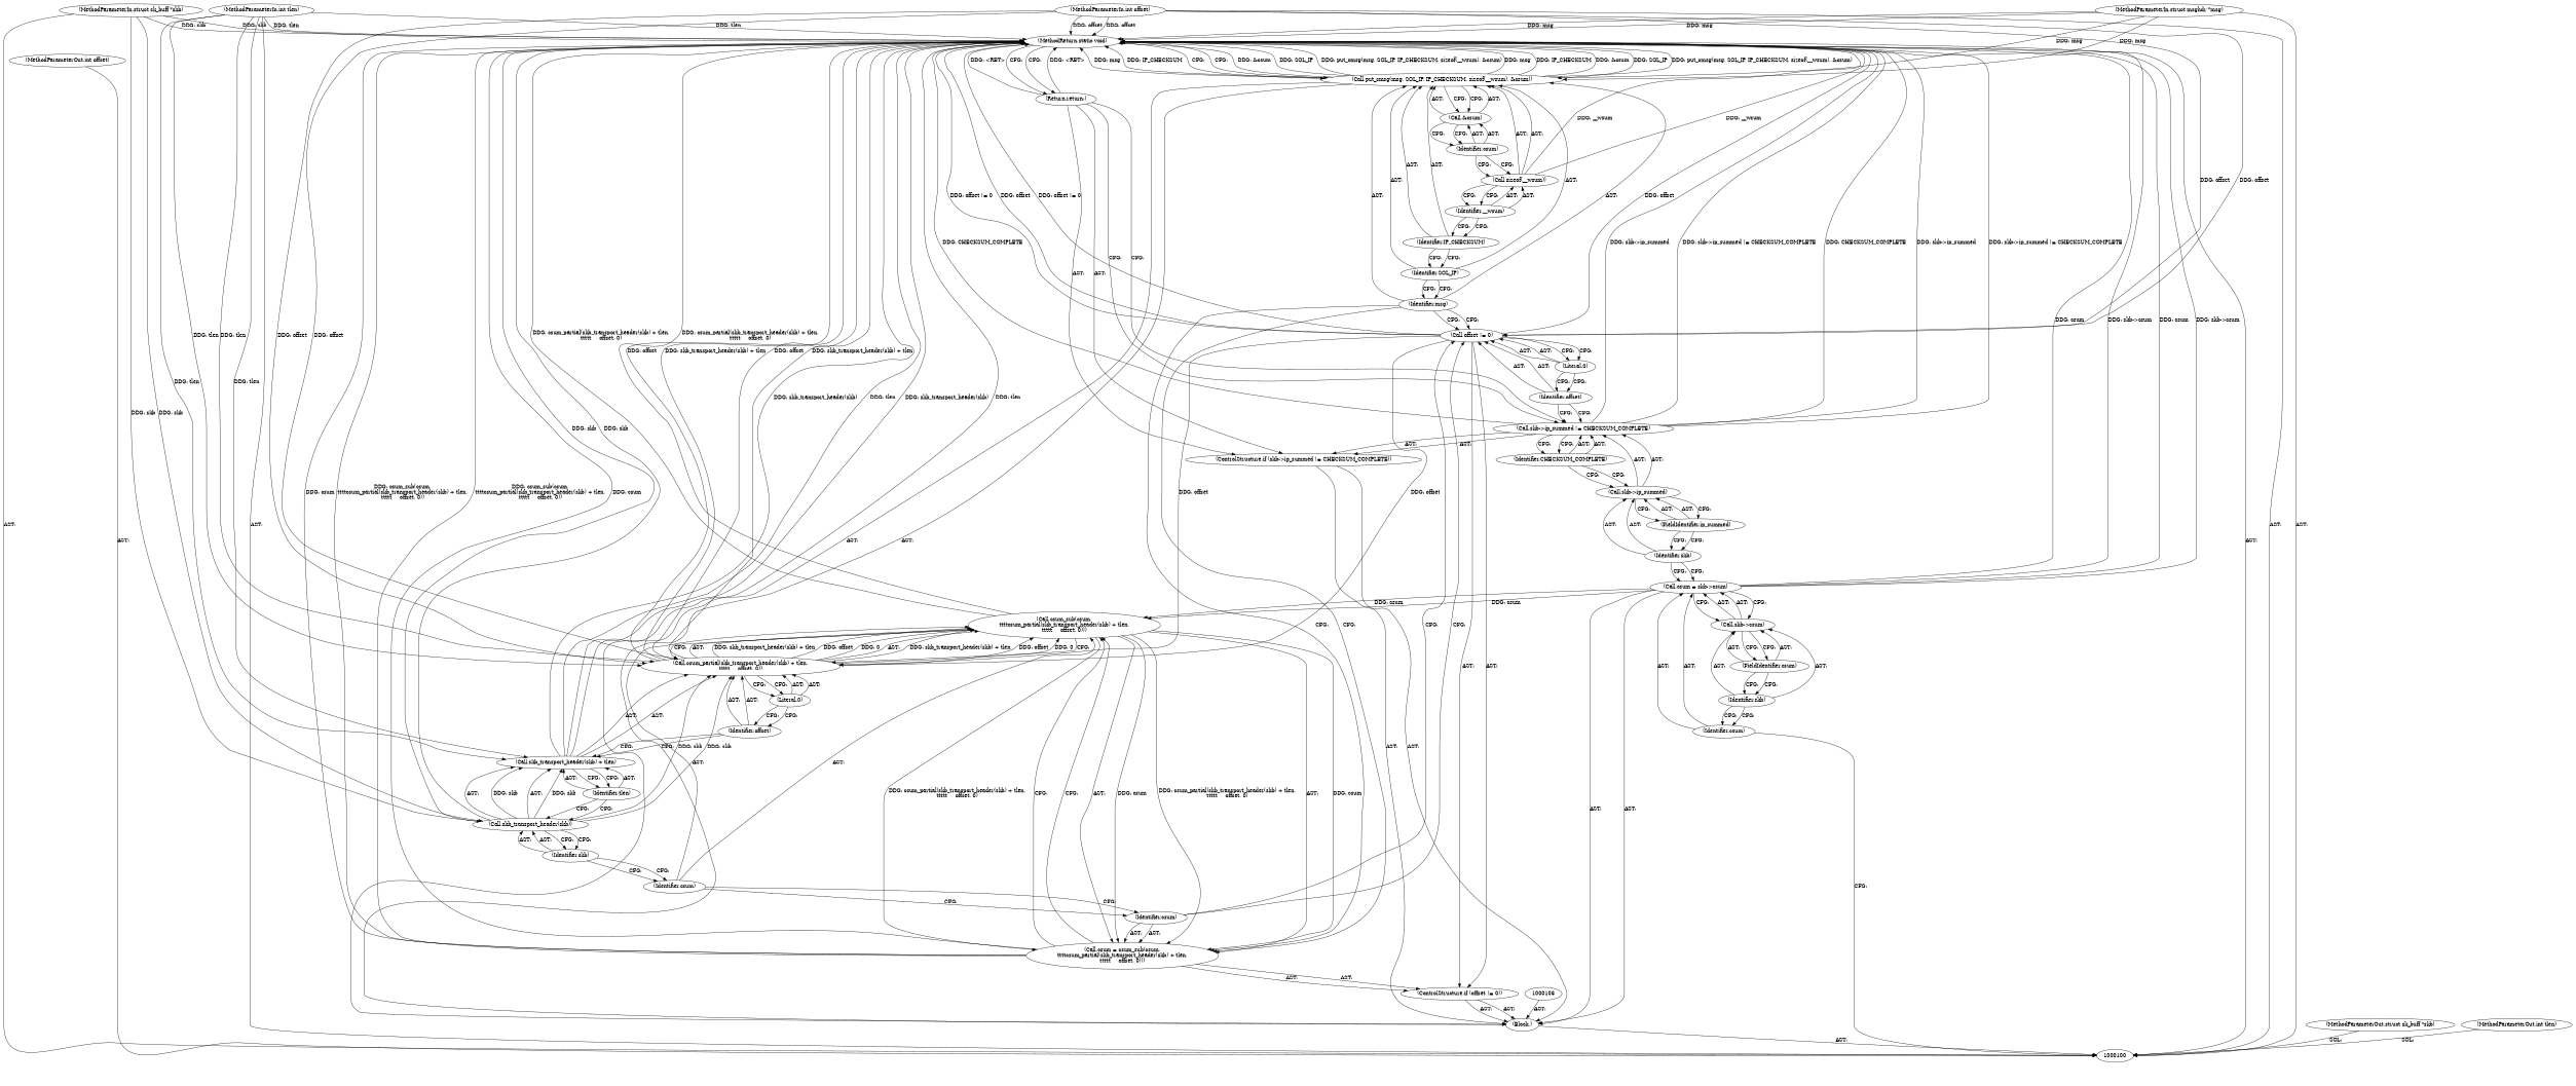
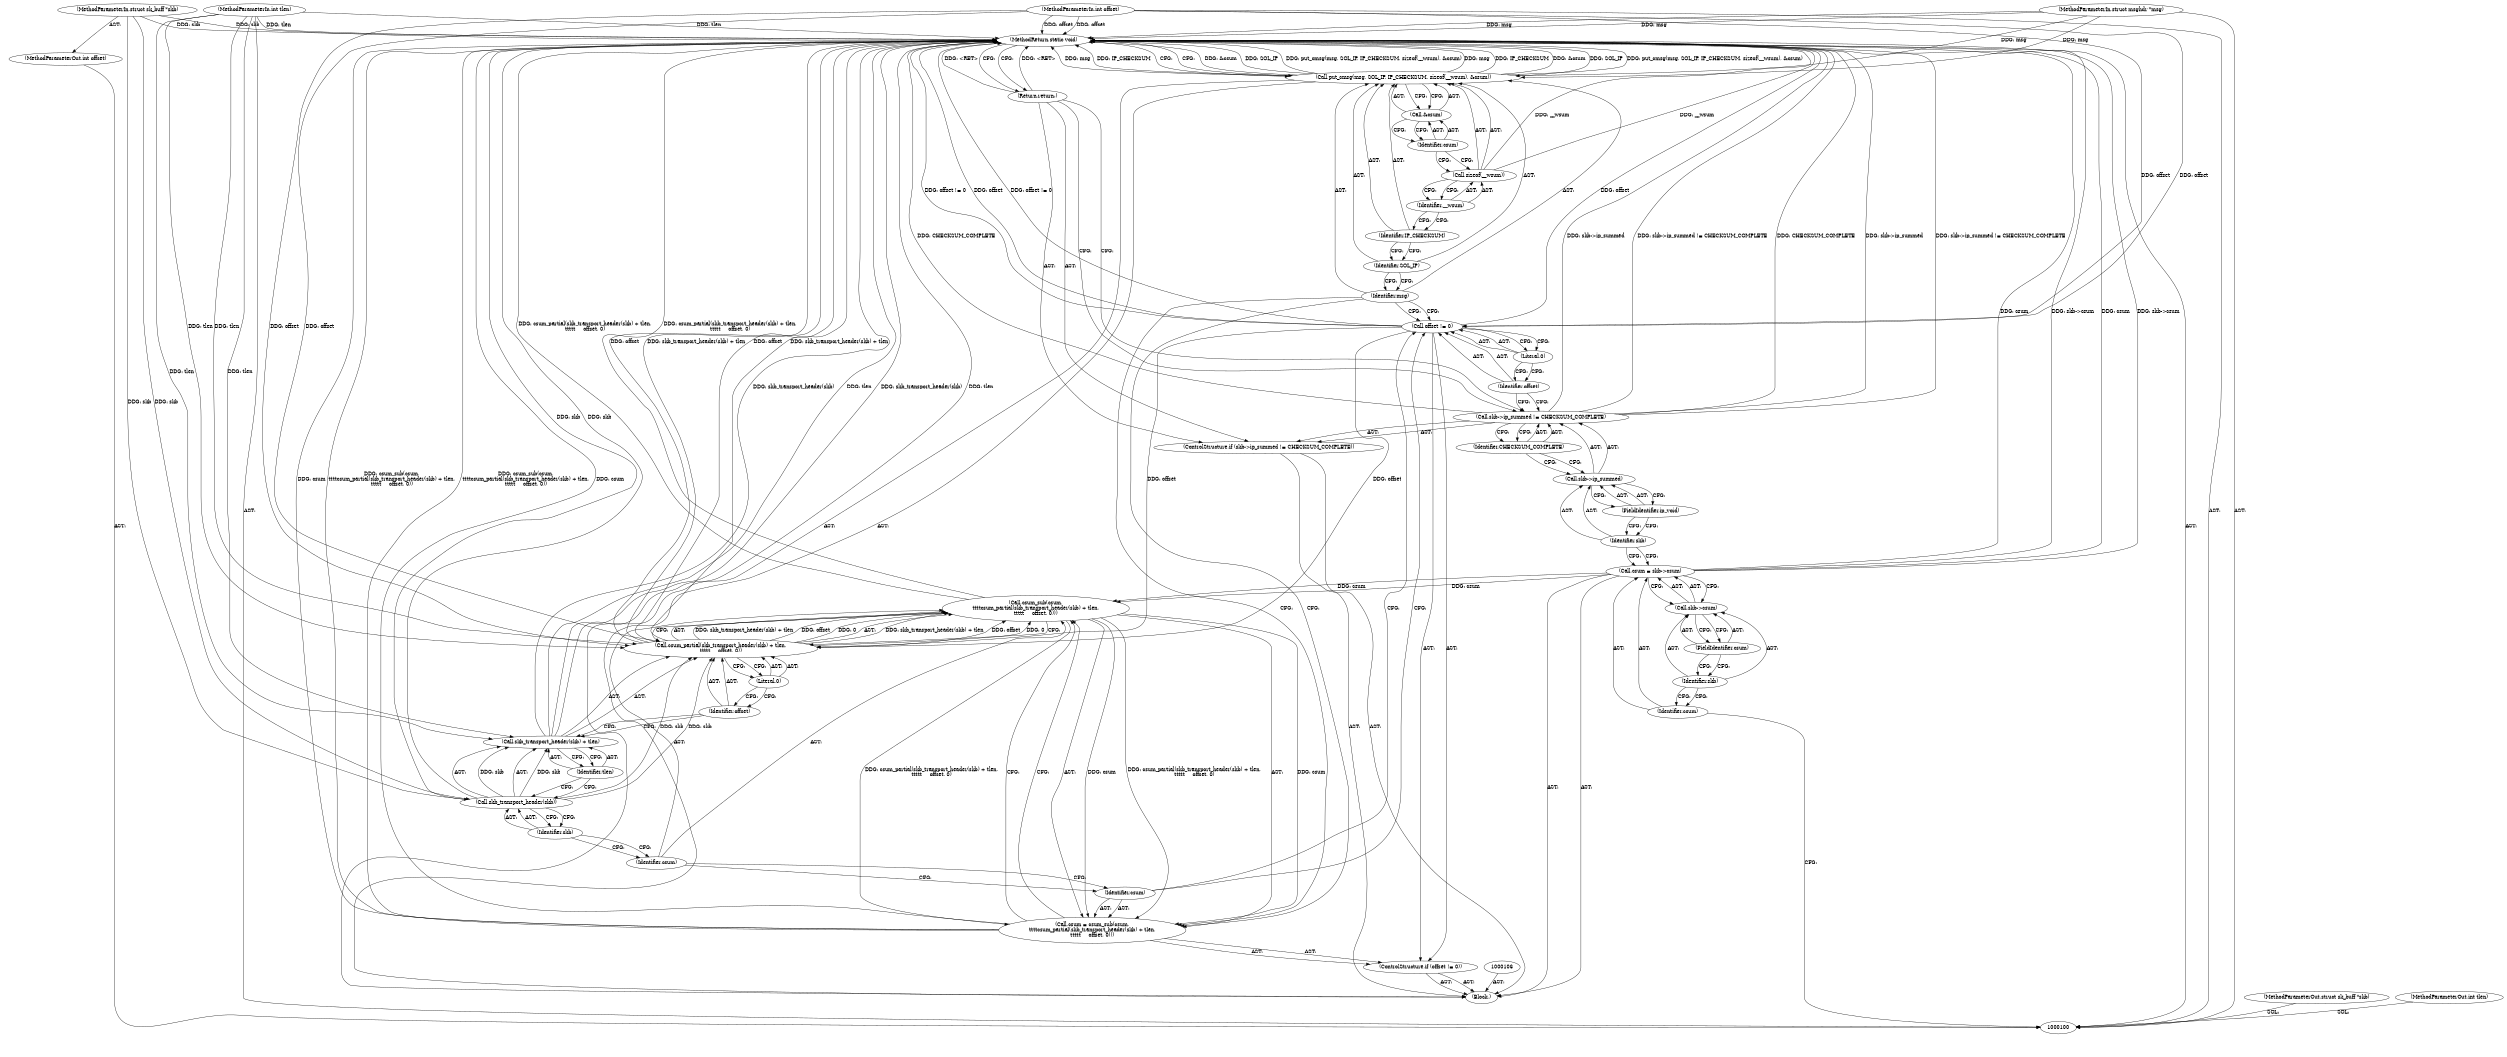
  digraph {
    n1 [label="(MethodReturn,static void)"]
    n2 [label="(Call,put_cmsg(msg, SOL_IP, IP_CHECKSUM, sizeof(__wsum), &csum))"]
    n3 [label="(Return,return;)"]
    1000100
    n5 [label="(Call,&csum)"]
    n6 [label="(Block,)"]
    n7 [label="(ControlStructure,if (skb->ip_summed != CHECKSUM_COMPLETE))"]
    n8 [label="(Call,skb->ip_summed != CHECKSUM_COMPLETE)"]
    n9 [label="(MethodParameterIn,struct msghdr *msg)"]
    n10 [label="(MethodParameterIn,struct sk_buff *skb)"]
    n11 [label="(Call,skb_transport_header(skb))"]
    n12 [label="(Call,csum_partial(skb_transport_header(skb) + tlen,\n\t\t\t\t\t     offset, 0))"]
    n13 [label="(Call,skb_transport_header(skb) + tlen)"]
    n14 [label="(Identifier,skb)"]
    n15 [label="(MethodParameterOut,struct sk_buff *skb)"]
    n16 [label="(Identifier,csum)"]
    n17 [label="(Identifier,csum)"]
    n18 [label="(Call,csum_sub(csum,\n\t\t\t\tcsum_partial(skb_transport_header(skb) + tlen,\n\t\t\t\t\t     offset, 0)))"]
    n19 [label="(Call,csum = csum_sub(csum,\n\t\t\t\tcsum_partial(skb_transport_header(skb) + tlen,\n\t\t\t\t\t     offset, 0)))"]
    n20 [label="(Call,offset != 0)"]
    n21 [label="(ControlStructure,if (offset != 0))"]
    n22 [label="(Literal,0)"]
    n23 [label="(Literal,0)"]
    n24 [label="(Identifier,tlen)"]
    n25 [label="(Identifier,offset)"]
    n26 [label="(Identifier,msg)"]
    n27 [label="(Identifier,SOL_IP)"]
    n28 [label="(Identifier,csum)"]
    n29 [label="(Identifier,IP_CHECKSUM)"]
    n30 [label="(Call,sizeof(__wsum))"]
    n31 [label="(Identifier,__wsum)"]
    n32 [label="(MethodParameterIn,int offset)"]
    n33 [label="(MethodParameterOut,int offset)"]
    n34 [label="(MethodParameterIn,int tlen)"]
    n35 [label="(MethodParameterOut,int tlen)"]
    n36 [label="(Call,skb->csum)"]
    n37 [label="(FieldIdentifier,csum)"]
    n38 [label="(Call,csum = skb->csum)"]
    n39 [label="(Identifier,skb)"]
    n40 [label="(Identifier,csum)"]
-   n41 [label="(FieldIdentifier,ip_summed)"]
+   n41 [label="(FieldIdentifier,ip_void)"]
    n42 [label="(Call,skb->ip_summed)"]
    n43 [label="(Identifier,skb)"]
    n44 [label="(Identifier,CHECKSUM_COMPLETE)"]
    n45 [label="(Identifier,offset)"]
    1000106
    n1 -> n2 [label="CFG: "]
    n1 -> n2 [label="CFG: "]
    n1 -> n3 [label="CFG: "]
    n1 -> n3 [label="CFG: "]
    n1 -> 1000100 [label="AST: "]
    n2 -> n1 [label="DDG: &csum"]
    n2 -> n1 [label="DDG: SOL_IP"]
    n2 -> n1 [label="DDG: put_cmsg(msg, SOL_IP, IP_CHECKSUM, sizeof(__wsum), &csum)"]
    n2 -> n1 [label="DDG: msg"]
    n2 -> n1 [label="DDG: IP_CHECKSUM"]
    n2 -> n1 [label="DDG: &csum"]
    n2 -> n1 [label="DDG: SOL_IP"]
    n2 -> n1 [label="DDG: put_cmsg(msg, SOL_IP, IP_CHECKSUM, sizeof(__wsum), &csum)"]
    n2 -> n1 [label="DDG: msg"]
    n2 -> n1 [label="DDG: IP_CHECKSUM"]
    n2 -> n5 [label="CFG: "]
    n2 -> n5 [label="CFG: "]
    n2 -> n6 [label="AST: "]
    n2 -> n6 [label="AST: "]
    n3 -> n1 [label="DDG: <RET>"]
    n3 -> n1 [label="DDG: <RET>"]
    n3 -> n7 [label="AST: "]
    n3 -> n7 [label="AST: "]
    n3 -> n8 [label="CFG: "]
    n3 -> n8 [label="CFG: "]
    n5 -> n2 [label="AST: "]
    n5 -> n2 [label="AST: "]
    n5 -> n28 [label="CFG: "]
    n5 -> n28 [label="CFG: "]
-   n6 -> 1000100 [label="AST: "]
    n7 -> n6 [label="AST: "]
    n7 -> n6 [label="AST: "]
    n8 -> n1 [label="DDG: CHECKSUM_COMPLETE"]
    n8 -> n1 [label="DDG: skb->ip_summed"]
    n8 -> n1 [label="DDG: skb->ip_summed != CHECKSUM_COMPLETE"]
    n8 -> n1 [label="DDG: CHECKSUM_COMPLETE"]
    n8 -> n1 [label="DDG: skb->ip_summed"]
    n8 -> n1 [label="DDG: skb->ip_summed != CHECKSUM_COMPLETE"]
    n8 -> n7 [label="AST: "]
    n8 -> n7 [label="AST: "]
    n8 -> n44 [label="CFG: "]
    n8 -> n44 [label="CFG: "]
    n9 -> n1 [label="DDG: msg"]
    n9 -> n1 [label="DDG: msg"]
    n9 -> n2 [label="DDG: msg"]
    n9 -> n2 [label="DDG: msg"]
    n9 -> 1000100 [label="AST: "]
    n10 -> n1 [label="DDG: skb"]
    n10 -> n1 [label="DDG: skb"]
-   n10 -> 1000100 [label="AST: "]
+   n10 -> n33 [label="AST: "]
    n10 -> n11 [label="DDG: skb"]
    n10 -> n11 [label="DDG: skb"]
    n11 -> n1 [label="DDG: skb"]
    n11 -> n1 [label="DDG: skb"]
    n11 -> n12 [label="DDG: skb"]
    n11 -> n12 [label="DDG: skb"]
    n11 -> n13 [label="AST: "]
    n11 -> n13 [label="DDG: skb"]
    n11 -> n13 [label="AST: "]
    n11 -> n13 [label="DDG: skb"]
    n11 -> n14 [label="CFG: "]
    n11 -> n14 [label="CFG: "]
    n12 -> n1 [label="DDG: offset"]
    n12 -> n1 [label="DDG: skb_transport_header(skb) + tlen"]
    n12 -> n1 [label="DDG: offset"]
    n12 -> n1 [label="DDG: skb_transport_header(skb) + tlen"]
    n12 -> n18 [label="AST: "]
    n12 -> n18 [label="DDG: skb_transport_header(skb) + tlen"]
    n12 -> n18 [label="DDG: offset"]
    n12 -> n18 [label="DDG: 0"]
    n12 -> n18 [label="AST: "]
    n12 -> n18 [label="DDG: skb_transport_header(skb) + tlen"]
    n12 -> n18 [label="DDG: offset"]
    n12 -> n18 [label="DDG: 0"]
    n12 -> n23 [label="CFG: "]
    n12 -> n23 [label="CFG: "]
    n13 -> n1 [label="DDG: skb_transport_header(skb)"]
    n13 -> n1 [label="DDG: tlen"]
    n13 -> n1 [label="DDG: skb_transport_header(skb)"]
    n13 -> n1 [label="DDG: tlen"]
    n13 -> n12 [label="AST: "]
    n13 -> n12 [label="AST: "]
    n13 -> n24 [label="CFG: "]
    n13 -> n24 [label="CFG: "]
    n14 -> n11 [label="AST: "]
    n14 -> n11 [label="AST: "]
    n14 -> n16 [label="CFG: "]
    n14 -> n16 [label="CFG: "]
    n15 -> 1000100 [label="SOL: "]
    n16 -> n17 [label="CFG: "]
    n16 -> n17 [label="CFG: "]
    n16 -> n18 [label="AST: "]
    n16 -> n18 [label="AST: "]
    n17 -> n19 [label="AST: "]
    n17 -> n19 [label="AST: "]
    n17 -> n20 [label="CFG: "]
    n17 -> n20 [label="CFG: "]
    n18 -> n1 [label="DDG: csum_partial(skb_transport_header(skb) + tlen,\n\t\t\t\t\t     offset, 0)"]
    n18 -> n1 [label="DDG: csum_partial(skb_transport_header(skb) + tlen,\n\t\t\t\t\t     offset, 0)"]
    n18 -> n12 [label="CFG: "]
    n18 -> n12 [label="CFG: "]
    n18 -> n19 [label="AST: "]
    n18 -> n19 [label="DDG: csum"]
    n18 -> n19 [label="DDG: csum_partial(skb_transport_header(skb) + tlen,\n\t\t\t\t\t     offset, 0)"]
    n18 -> n19 [label="AST: "]
    n18 -> n19 [label="DDG: csum"]
    n18 -> n19 [label="DDG: csum_partial(skb_transport_header(skb) + tlen,\n\t\t\t\t\t     offset, 0)"]
    n19 -> n1 [label="DDG: csum_sub(csum,\n\t\t\t\tcsum_partial(skb_transport_header(skb) + tlen,\n\t\t\t\t\t     offset, 0))"]
    n19 -> n1 [label="DDG: csum"]
    n19 -> n1 [label="DDG: csum_sub(csum,\n\t\t\t\tcsum_partial(skb_transport_header(skb) + tlen,\n\t\t\t\t\t     offset, 0))"]
    n19 -> n1 [label="DDG: csum"]
    n19 -> n18 [label="CFG: "]
    n19 -> n18 [label="CFG: "]
    n19 -> n21 [label="AST: "]
    n19 -> n21 [label="AST: "]
    n20 -> n1 [label="DDG: offset"]
    n20 -> n1 [label="DDG: offset != 0"]
    n20 -> n1 [label="DDG: offset"]
    n20 -> n1 [label="DDG: offset != 0"]
    n20 -> n12 [label="DDG: offset"]
    n20 -> n12 [label="DDG: offset"]
    n20 -> n21 [label="AST: "]
    n20 -> n21 [label="AST: "]
    n20 -> n22 [label="CFG: "]
    n20 -> n22 [label="CFG: "]
    n21 -> n6 [label="AST: "]
    n21 -> n6 [label="AST: "]
    n22 -> n20 [label="AST: "]
    n22 -> n20 [label="AST: "]
    n22 -> n45 [label="CFG: "]
    n22 -> n45 [label="CFG: "]
    n23 -> n12 [label="AST: "]
    n23 -> n12 [label="AST: "]
    n23 -> n25 [label="CFG: "]
    n23 -> n25 [label="CFG: "]
    n24 -> n11 [label="CFG: "]
    n24 -> n11 [label="CFG: "]
    n24 -> n13 [label="AST: "]
    n24 -> n13 [label="AST: "]
    n25 -> n12 [label="AST: "]
    n25 -> n12 [label="AST: "]
    n25 -> n13 [label="CFG: "]
    n25 -> n13 [label="CFG: "]
    n26 -> n2 [label="AST: "]
    n26 -> n2 [label="AST: "]
    n26 -> n19 [label="CFG: "]
    n26 -> n19 [label="CFG: "]
    n26 -> n20 [label="CFG: "]
    n26 -> n20 [label="CFG: "]
    n27 -> n2 [label="AST: "]
    n27 -> n2 [label="AST: "]
    n27 -> n26 [label="CFG: "]
    n27 -> n26 [label="CFG: "]
    n28 -> n5 [label="AST: "]
    n28 -> n5 [label="AST: "]
    n28 -> n30 [label="CFG: "]
    n28 -> n30 [label="CFG: "]
    n29 -> n2 [label="AST: "]
    n29 -> n2 [label="AST: "]
    n29 -> n27 [label="CFG: "]
    n29 -> n27 [label="CFG: "]
    n30 -> n1 [label="DDG: __wsum"]
    n30 -> n1 [label="DDG: __wsum"]
    n30 -> n2 [label="AST: "]
    n30 -> n2 [label="AST: "]
    n30 -> n31 [label="CFG: "]
    n30 -> n31 [label="CFG: "]
    n31 -> n29 [label="CFG: "]
    n31 -> n29 [label="CFG: "]
    n31 -> n30 [label="AST: "]
    n31 -> n30 [label="AST: "]
    n32 -> n1 [label="DDG: offset"]
    n32 -> n1 [label="DDG: offset"]
    n32 -> 1000100 [label="AST: "]
    n32 -> n12 [label="DDG: offset"]
    n32 -> n12 [label="DDG: offset"]
    n32 -> n20 [label="DDG: offset"]
    n32 -> n20 [label="DDG: offset"]
    n33 -> 1000100 [label="AST: "]
    n34 -> n1 [label="DDG: tlen"]
    n34 -> n1 [label="DDG: tlen"]
    n34 -> 1000100 [label="AST: "]
    n34 -> n12 [label="DDG: tlen"]
    n34 -> n12 [label="DDG: tlen"]
    n34 -> n13 [label="DDG: tlen"]
    n34 -> n13 [label="DDG: tlen"]
    n35 -> 1000100 [label="SOL: "]
    n36 -> n37 [label="CFG: "]
    n36 -> n37 [label="CFG: "]
    n36 -> n38 [label="AST: "]
    n36 -> n38 [label="AST: "]
    n37 -> n36 [label="AST: "]
    n37 -> n36 [label="AST: "]
    n37 -> n39 [label="CFG: "]
    n37 -> n39 [label="CFG: "]
    n38 -> n1 [label="DDG: csum"]
    n38 -> n1 [label="DDG: skb->csum"]
    n38 -> n1 [label="DDG: csum"]
    n38 -> n1 [label="DDG: skb->csum"]
    n38 -> n6 [label="AST: "]
    n38 -> n6 [label="AST: "]
    n38 -> n18 [label="DDG: csum"]
    n38 -> n18 [label="DDG: csum"]
    n38 -> n36 [label="CFG: "]
    n38 -> n36 [label="CFG: "]
    n39 -> n36 [label="AST: "]
    n39 -> n36 [label="AST: "]
    n39 -> n40 [label="CFG: "]
    n39 -> n40 [label="CFG: "]
    n40 -> 1000100 [label="CFG: "]
    n40 -> n38 [label="AST: "]
    n40 -> n38 [label="AST: "]
    n41 -> n42 [label="AST: "]
    n41 -> n42 [label="AST: "]
    n41 -> n43 [label="CFG: "]
    n41 -> n43 [label="CFG: "]
    n42 -> n8 [label="AST: "]
    n42 -> n8 [label="AST: "]
    n42 -> n41 [label="CFG: "]
    n42 -> n41 [label="CFG: "]
    n43 -> n38 [label="CFG: "]
    n43 -> n38 [label="CFG: "]
    n43 -> n42 [label="AST: "]
    n43 -> n42 [label="AST: "]
    n44 -> n8 [label="AST: "]
    n44 -> n8 [label="AST: "]
    n44 -> n42 [label="CFG: "]
    n44 -> n42 [label="CFG: "]
    n45 -> n8 [label="CFG: "]
    n45 -> n8 [label="CFG: "]
    n45 -> n20 [label="AST: "]
    n45 -> n20 [label="AST: "]
    1000106 -> n6 [label="AST: "]
  }
